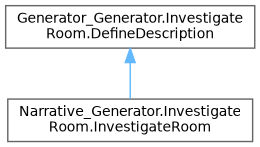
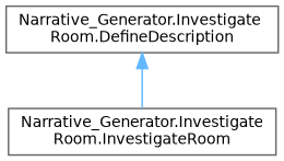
  digraph {
    rankdir=TB
    node [fillcolor=white fontname=Helvetica fontsize=10 shape=box style=filled]
-   n1 [color=gray40 fontcolor=black height=0.2 label="Generator_Generator.Investigate\lRoom.DefineDescription" width=0.4]
+   n1 [color=gray40 fontcolor=black height=0.2 label="Narrative_Generator.Investigate\lRoom.DefineDescription" width=0.4]
    n2 [color=grey40 height=0.2 label="Narrative_Generator.Investigate\lRoom.InvestigateRoom" width=0.4]
    n1 -> n2 [color=steelblue1 dir=back fontname=Helvetica fontsize=10 labelfontname=Helvetica labelfontsize=10 style=solid]
  }
